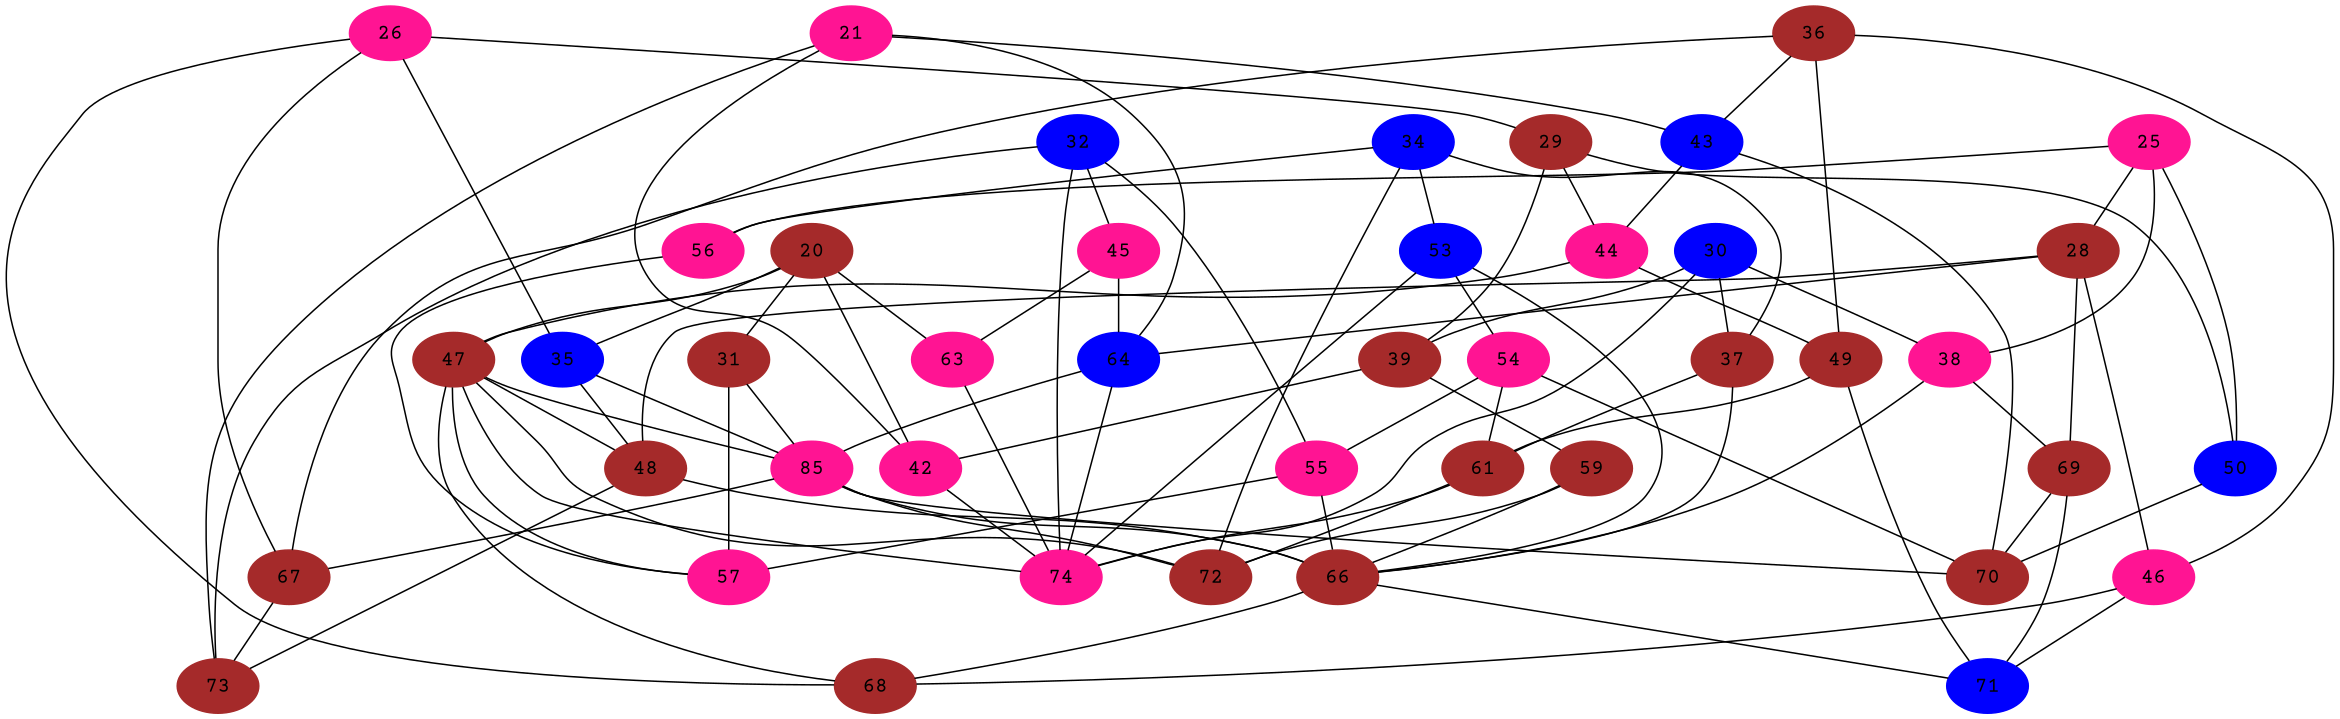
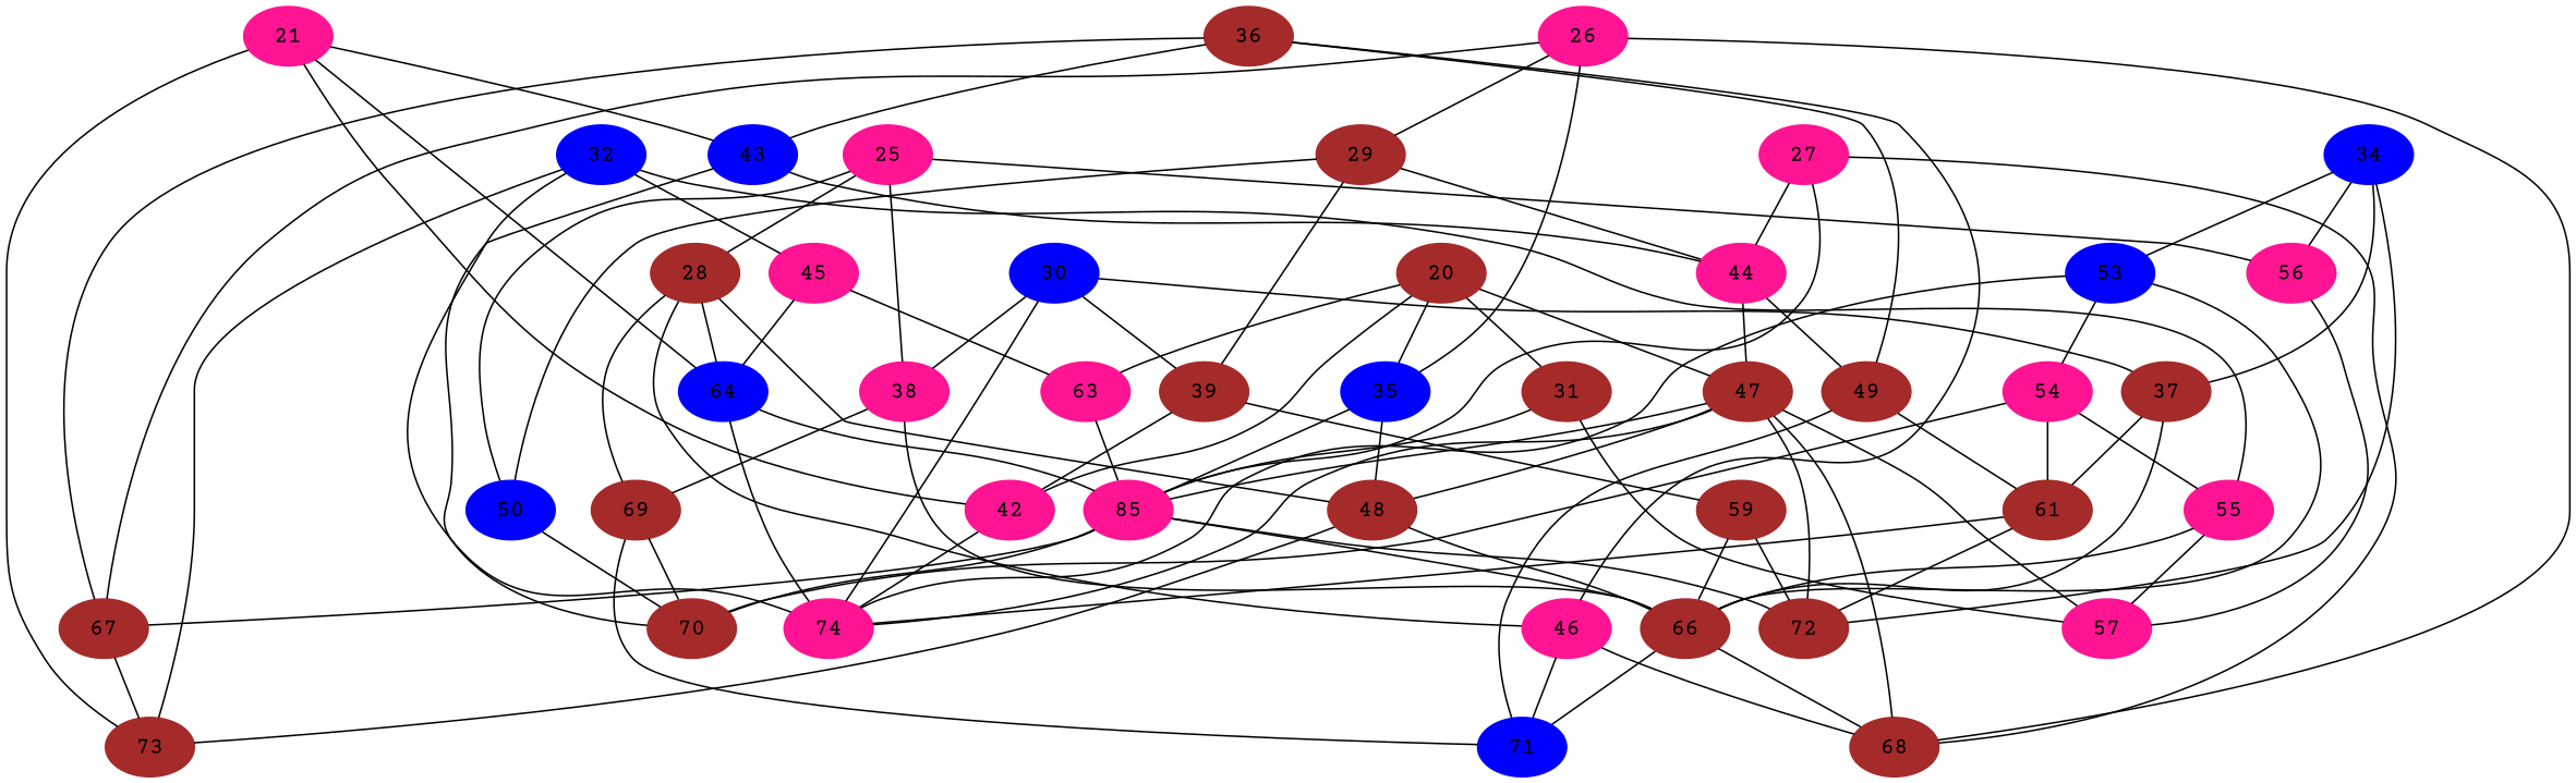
  graph {
    fontname="Courier Prime"
    node [color=brown fontname="Courier Prime" style=filled]
    edge [fontname="Courier Prime"]
    20 [super="+13"]
    31
    35 [color=blue]
    42 [color=deeppink]
    47 [super="+18+33"]
    63 [color=deeppink]
    n7 [color=deeppink label=85 super="+6+16"]
    57 [color=deeppink]
    48 [super="+4+7"]
    74 [color=deeppink super="+62+58"]
    68 [super="+41"]
    72 [super="+60"]
    21 [color=deeppink]
    43 [color=blue]
    64 [color=blue super="+5"]
    73
    44 [color=deeppink super="+40"]
    70 [super="+14"]
    28 [super="+15"]
    46 [color=deeppink]
    69
    25 [color=deeppink]
    38 [color=deeppink]
    50 [color=blue]
    56 [color=deeppink]
    66 [super="+9+52"]
    26 [color=deeppink]
    29
    67
    39
    49
+   27 [color=deeppink]
    71 [color=blue]
    59
    30 [color=blue]
    37
    61 [super="+12"]
    32 [color=blue super="+2"]
    45 [color=deeppink]
    55 [color=deeppink]
    34 [color=blue]
    53 [color=blue super="+24"]
    54 [color=deeppink super="+22"]
    36
    20 -- 31 [weight=2]
    20 -- 35
    20 -- 42
    20 -- 47
    20 -- 63
    31 -- n7
    31 -- 57
    35 -- n7
    35 -- 48
    42 -- 74
    47 -- n7
    47 -- 57
    47 -- 48 [weight=2]
    47 -- 74 [weight=2]
    47 -- 68 [weight=2]
    47 -- 72
-   63 -- 74
+   63 -- n7
    n7 -- 72 [weight=2]
    n7 -- 70
    n7 -- 66 [weight=2]
    n7 -- 67
    48 -- 73
    48 -- 66 [weight=2]
    21 -- 42
    21 -- 43
    21 -- 64
    21 -- 73
    43 -- 44
    43 -- 70
    64 -- n7
    64 -- 74 [weight=2]
    44 -- 47 [weight=2]
    44 -- 49
    28 -- 48 [weight=2]
    28 -- 64
    28 -- 46
    28 -- 69
    46 -- 68
    46 -- 71
    69 -- 70
    69 -- 71
    25 -- 28
    25 -- 38
    25 -- 50
    25 -- 56
    38 -- 69
    38 -- 66
    50 -- 70 [weight=2]
    56 -- 57
    66 -- 68 [weight=2]
    66 -- 71
    26 -- 35
    26 -- 68
    26 -- 29
    26 -- 67
    29 -- 44
    29 -- 50
    29 -- 39
    67 -- 73
    39 -- 42
    39 -- 59
    49 -- 71
    49 -- 61
+   27 -- n7
+   27 -- 68 [weight=2]
+   27 -- 44
    59 -- 72
    59 -- 66 [weight=2]
    30 -- 74
    30 -- 38
    30 -- 39
    30 -- 37
    37 -- 66
    37 -- 61
    61 -- 74
    61 -- 72
    32 -- 74 [weight=2]
    32 -- 73
    32 -- 45
    32 -- 55 [weight=2]
    45 -- 63
    45 -- 64
    55 -- 57
    55 -- 66
    34 -- 72
    34 -- 56
    34 -- 37
    34 -- 53
    53 -- 74
    53 -- 66 [weight=2]
    53 -- 54 [weight=2]
    54 -- 70
    54 -- 61 [weight=2]
    54 -- 55
    36 -- 43
    36 -- 46
    36 -- 67
    36 -- 49
  }
